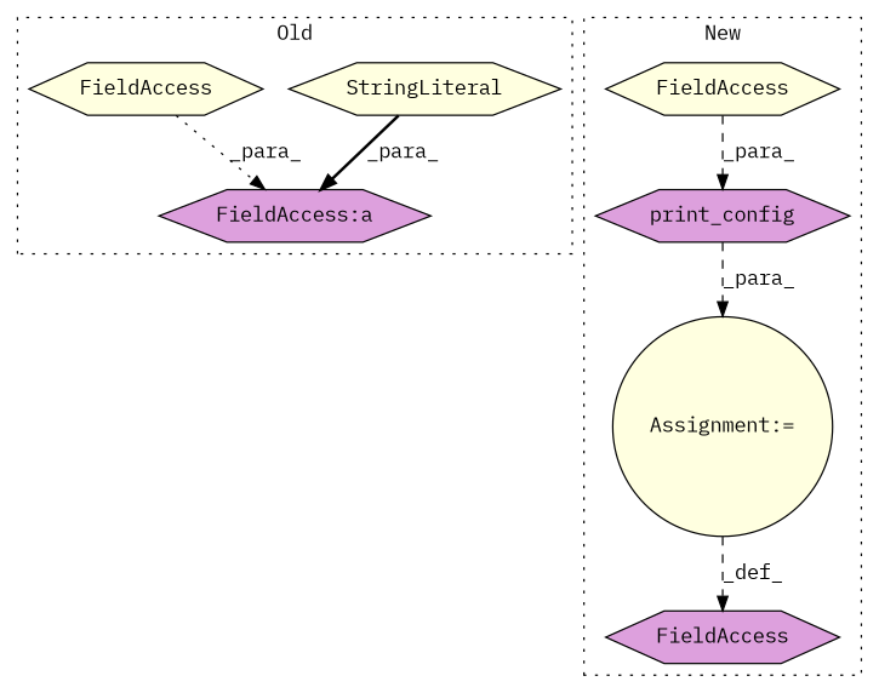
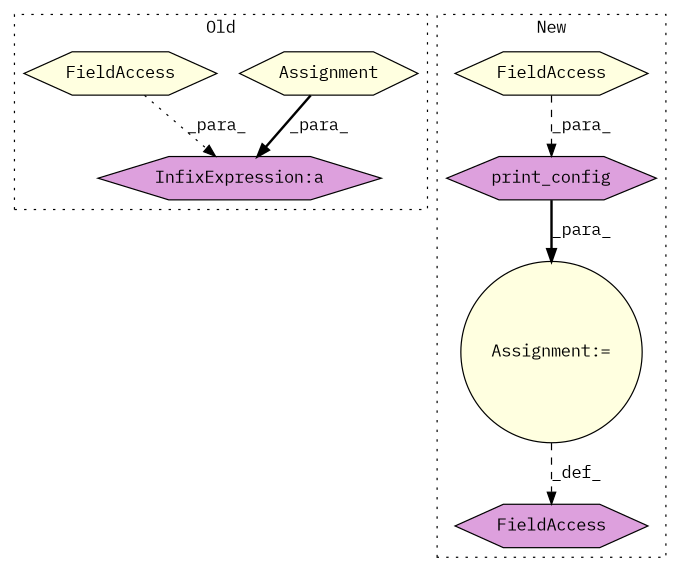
  digraph {
    fontname="IBM Plex Mono"
    node [a=22 fillcolor=lightyellow fontname="IBM Plex Mono" shape=hexagon style=filled]
    edge [fontname="IBM Plex Mono" style=bold]
-   n1 [a=27 fillcolor=plum l=3 label="FieldAccess:a" s=2383]
-   n2 [a=45 l=22 label=StringLiteral s=2361]
+   n1 [a=27 fillcolor=plum l=3 label="InfixExpression:a" s=2383]
+   n2 [a=45 l=22 label=Assignment s=2361]
    n3 [l=11 label=FieldAccess s=2386]
    n4 [a=32 fillcolor=plum l="14,1" label=print_config s="790,808"]
    n5 [fillcolor=plum l=6 label=FieldAccess s=783]
    n6 [l=4 label=FieldAccess s=804]
    n7 [a=7 l=1 label="Assignment:=" s=789 shape=circle]
    subgraph cluster_1 {
      label=Old
      style=dotted
      n1
      n2
      n3
    }
    subgraph cluster_2 {
      label=New
      style=dotted
      n4
      n5
      n6
      n7
    }
    n2 -> n1 [label=_para_]
    n3 -> n1 [label=_para_ style=dotted]
-   n4 -> n7 [label=_para_ style=dashed]
+   n4 -> n7 [label=_para_]
    n6 -> n4 [label=_para_ style=dashed]
    n7 -> n5 [label=_def_ style=dashed]
  }
